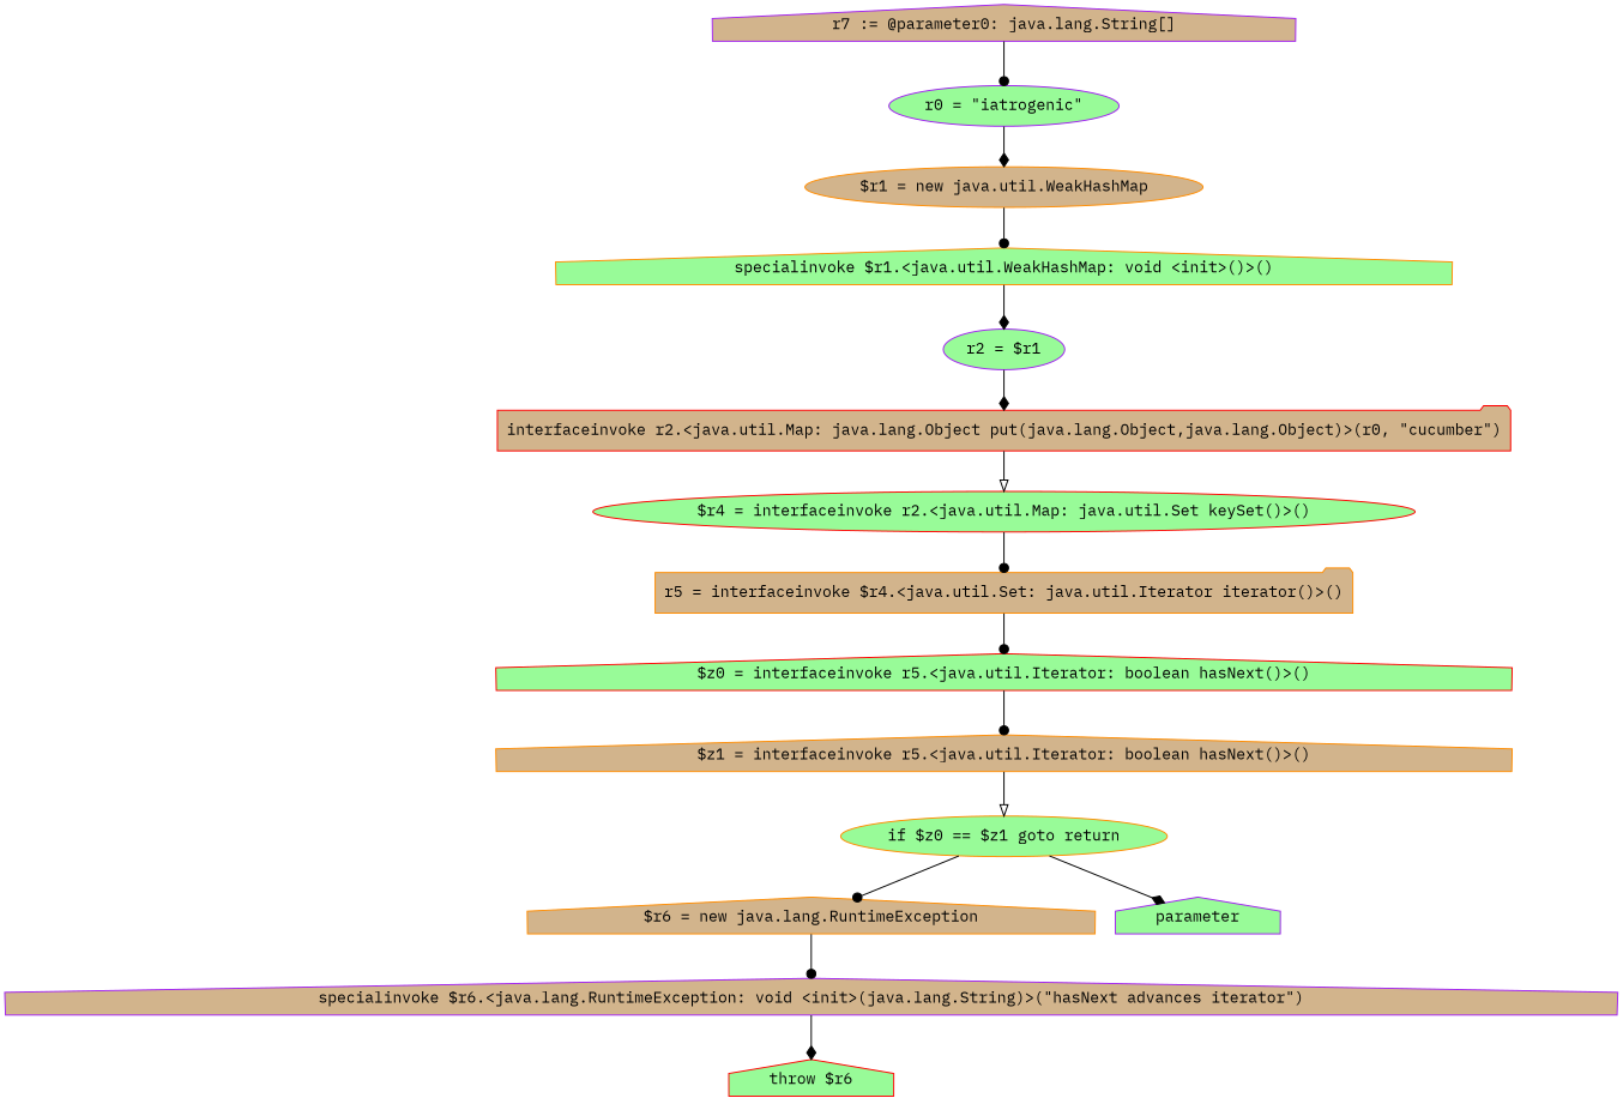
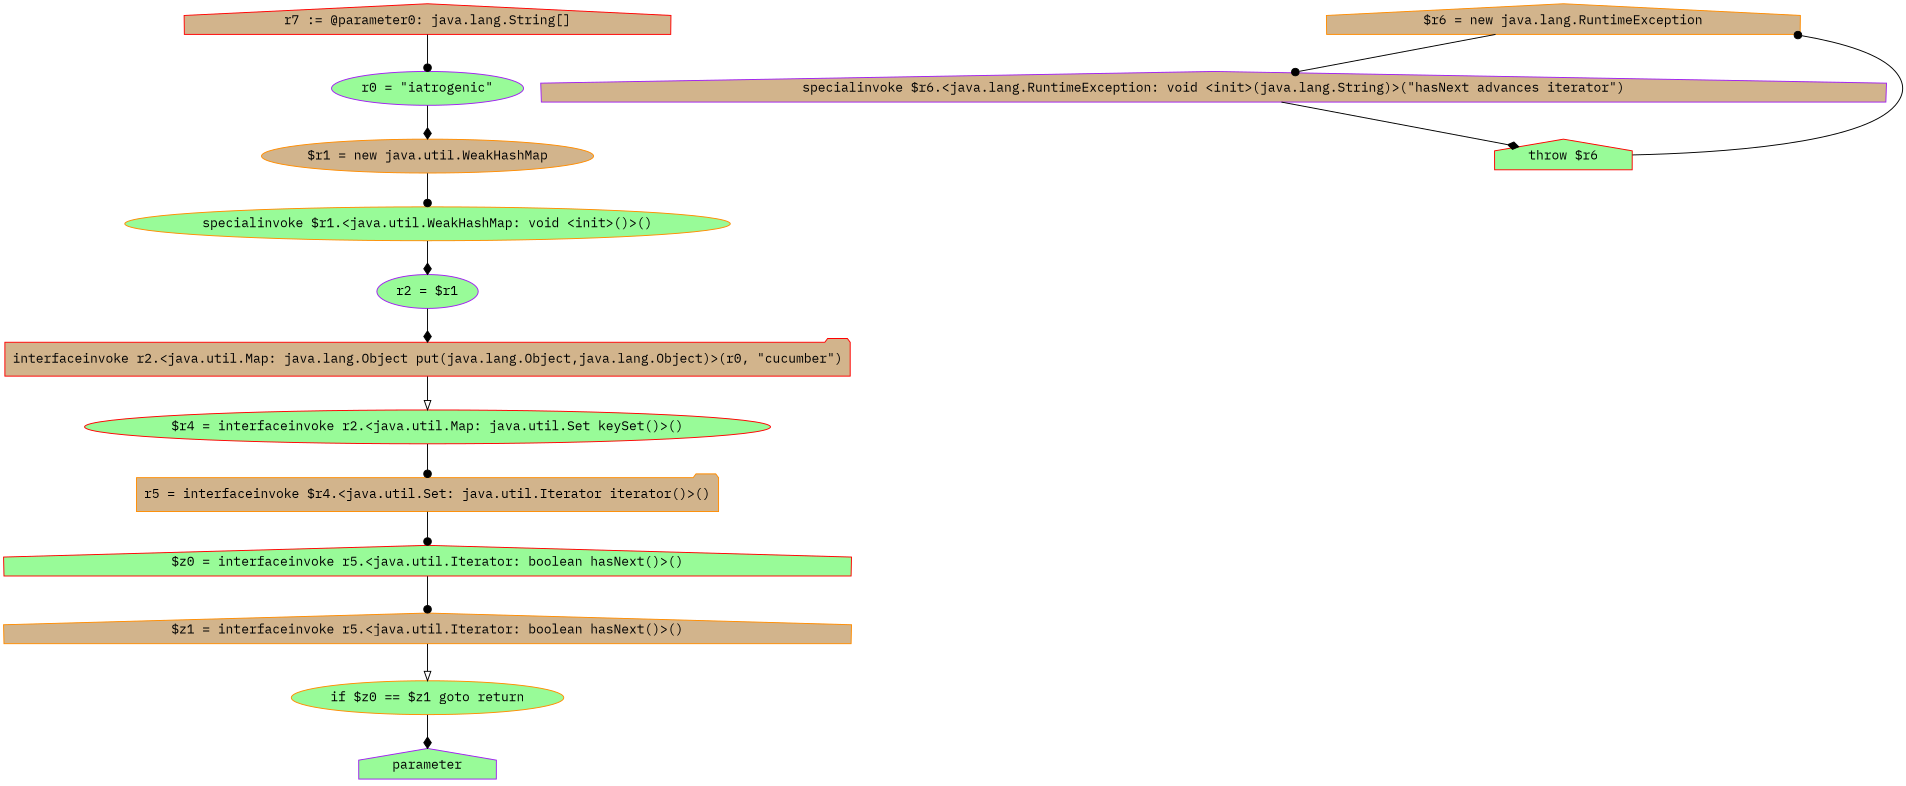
  digraph {
    fontname="IBM Plex Mono"
    node [color=darkorange fillcolor=palegreen fontname="IBM Plex Mono" shape=house style=filled]
    edge [arrowhead=dot fontname="IBM Plex Mono"]
-   "r7 := @parameter0: java.lang.String[]" [color=purple fillcolor=tan]
+   "r7 := @parameter0: java.lang.String[]" [color=red fillcolor=tan]
    "r0 = \"iatrogenic\"" [color=purple shape=ellipse]
    "$r1 = new java.util.WeakHashMap" [fillcolor=tan shape=ellipse]
-   "specialinvoke $r1.<java.util.WeakHashMap: void <init>()>()"
+   "specialinvoke $r1.<java.util.WeakHashMap: void <init>()>()" [shape=ellipse]
    "r2 = $r1" [color=purple shape=ellipse]
    "interfaceinvoke r2.<java.util.Map: java.lang.Object put(java.lang.Object,java.lang.Object)>(r0, \"cucumber\")" [color=red fillcolor=tan shape=folder]
    "$r4 = interfaceinvoke r2.<java.util.Map: java.util.Set keySet()>()" [color=red shape=ellipse]
    "r5 = interfaceinvoke $r4.<java.util.Set: java.util.Iterator iterator()>()" [fillcolor=tan shape=folder]
    "$z0 = interfaceinvoke r5.<java.util.Iterator: boolean hasNext()>()" [color=red]
    "$z1 = interfaceinvoke r5.<java.util.Iterator: boolean hasNext()>()" [fillcolor=tan]
    "if $z0 == $z1 goto return" [shape=ellipse]
    "$r6 = new java.lang.RuntimeException" [fillcolor=tan]
    n13 [color=purple label=parameter]
    "specialinvoke $r6.<java.lang.RuntimeException: void <init>(java.lang.String)>(\"hasNext advances iterator\")" [color=purple fillcolor=tan]
    "throw $r6" [color=red]
    "r7 := @parameter0: java.lang.String[]" -> "r0 = \"iatrogenic\""
    "r0 = \"iatrogenic\"" -> "$r1 = new java.util.WeakHashMap" [arrowhead=diamond]
    "$r1 = new java.util.WeakHashMap" -> "specialinvoke $r1.<java.util.WeakHashMap: void <init>()>()"
    "specialinvoke $r1.<java.util.WeakHashMap: void <init>()>()" -> "r2 = $r1" [arrowhead=diamond]
    "r2 = $r1" -> "interfaceinvoke r2.<java.util.Map: java.lang.Object put(java.lang.Object,java.lang.Object)>(r0, \"cucumber\")" [arrowhead=diamond]
    "interfaceinvoke r2.<java.util.Map: java.lang.Object put(java.lang.Object,java.lang.Object)>(r0, \"cucumber\")" -> "$r4 = interfaceinvoke r2.<java.util.Map: java.util.Set keySet()>()" [arrowhead=onormal]
    "$r4 = interfaceinvoke r2.<java.util.Map: java.util.Set keySet()>()" -> "r5 = interfaceinvoke $r4.<java.util.Set: java.util.Iterator iterator()>()"
    "r5 = interfaceinvoke $r4.<java.util.Set: java.util.Iterator iterator()>()" -> "$z0 = interfaceinvoke r5.<java.util.Iterator: boolean hasNext()>()"
    "$z0 = interfaceinvoke r5.<java.util.Iterator: boolean hasNext()>()" -> "$z1 = interfaceinvoke r5.<java.util.Iterator: boolean hasNext()>()"
    "$z1 = interfaceinvoke r5.<java.util.Iterator: boolean hasNext()>()" -> "if $z0 == $z1 goto return" [arrowhead=onormal]
-   "if $z0 == $z1 goto return" -> "$r6 = new java.lang.RuntimeException"
+   "throw $r6" -> "$r6 = new java.lang.RuntimeException"
    "if $z0 == $z1 goto return" -> n13 [arrowhead=diamond]
    "$r6 = new java.lang.RuntimeException" -> "specialinvoke $r6.<java.lang.RuntimeException: void <init>(java.lang.String)>(\"hasNext advances iterator\")"
    "specialinvoke $r6.<java.lang.RuntimeException: void <init>(java.lang.String)>(\"hasNext advances iterator\")" -> "throw $r6" [arrowhead=diamond]
  }
